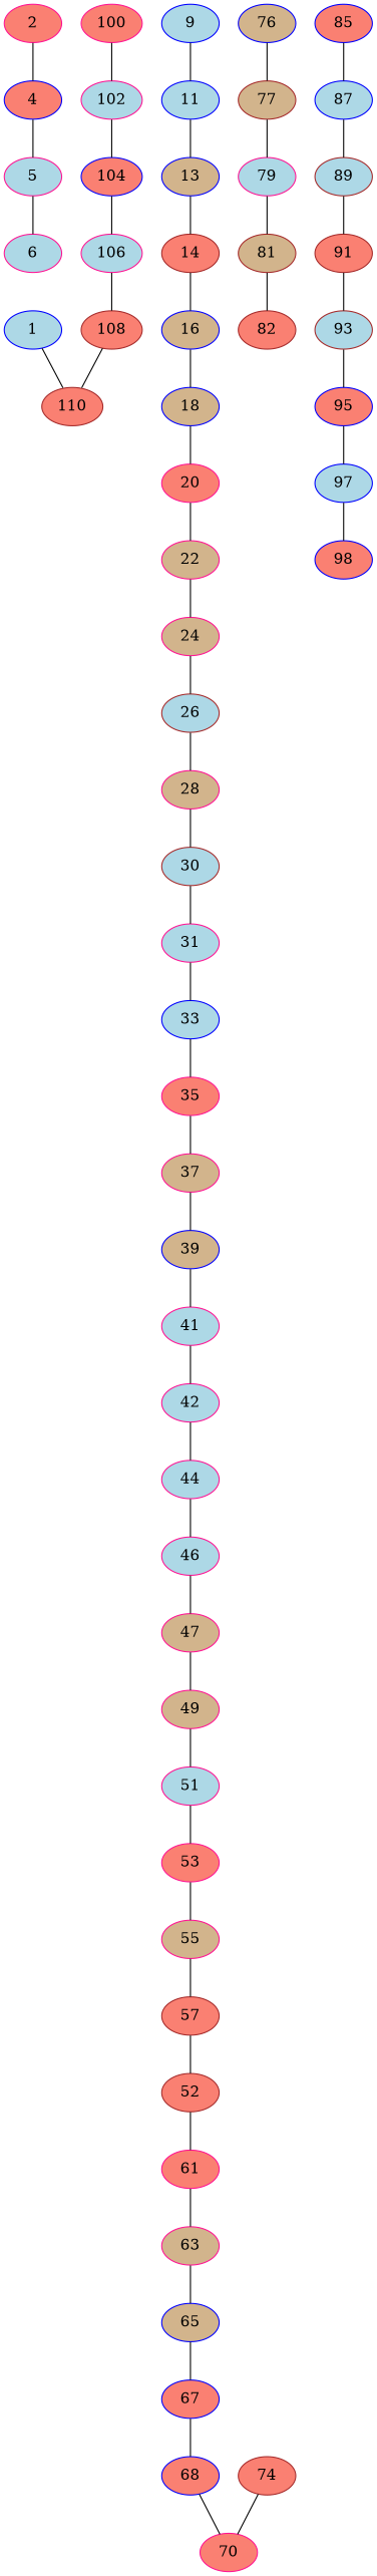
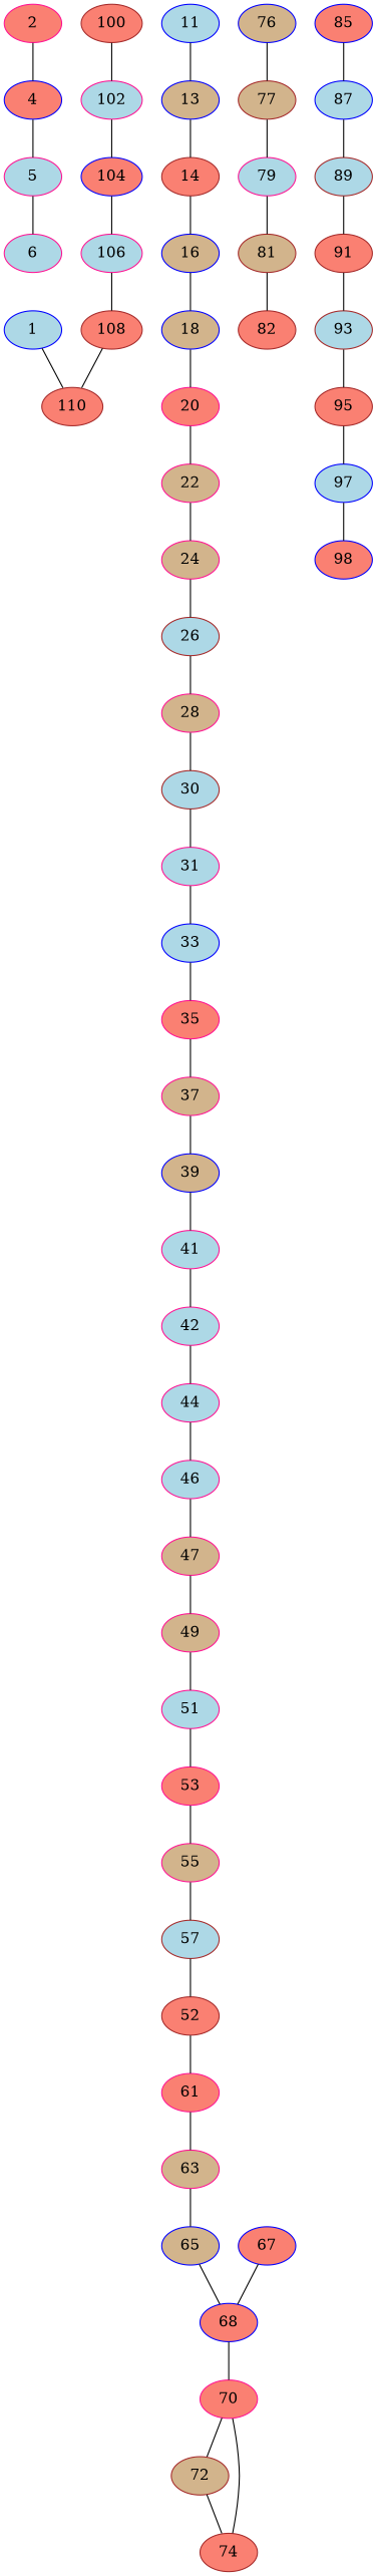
  graph {
    node [color=deeppink fillcolor=salmon style=filled]
    2 [super="+3"]
    4 [color=blue]
    1 [color=blue fillcolor=lightblue]
    110 [color=brown]
    5 [fillcolor=lightblue]
    6 [fillcolor=lightblue]
-   9 [color=blue fillcolor=lightblue super="+10"]
    11 [color=blue fillcolor=lightblue super="+12"]
    13 [color=blue fillcolor=tan]
    14 [color=brown super="+15"]
    16 [color=blue fillcolor=tan super="+17"]
    18 [color=blue fillcolor=tan super="+19"]
    20 [super="+21"]
    22 [fillcolor=tan super="+23"]
    24 [fillcolor=tan super="+25"]
    26 [color=brown fillcolor=lightblue super="+27"]
    28 [fillcolor=tan super="+29"]
    30 [color=brown fillcolor=lightblue]
    31 [fillcolor=lightblue super="+32"]
    33 [color=blue fillcolor=lightblue super="+34"]
    35 [super="+36"]
    37 [fillcolor=tan super="+38"]
    39 [color=blue fillcolor=tan super="+40"]
    41 [fillcolor=lightblue]
    42 [fillcolor=lightblue super="+43"]
    44 [fillcolor=lightblue super="+45"]
    46 [fillcolor=lightblue]
    47 [fillcolor=tan super="+48"]
    49 [fillcolor=tan super="+50"]
    51 [fillcolor=lightblue super="+52"]
    53 [super="+54"]
    55 [fillcolor=tan super="+56"]
-   57 [color=brown super="+58"]
+   57 [color=brown fillcolor=lightblue super="+58"]
    n34 [color=brown label=52 super="+60"]
    61 [super="+62"]
    63 [fillcolor=tan super="+64"]
    65 [color=blue fillcolor=tan super="+66"]
    67 [color=blue]
    68 [color=blue super="+69"]
    70 [super="+71"]
+   72 [color=brown fillcolor=tan super="+73"]
    74 [color=brown super="+75"]
    76 [color=blue fillcolor=tan]
    77 [color=brown fillcolor=tan super="+78"]
    79 [fillcolor=lightblue super="+80"]
    81 [color=brown fillcolor=tan]
    82 [color=brown]
    85 [color=blue super="+86"]
    87 [color=blue fillcolor=lightblue super="+88"]
    89 [color=brown fillcolor=lightblue super="+90"]
    91 [color=brown super="+92"]
    93 [color=brown fillcolor=lightblue super="+94"]
-   95 [color=blue super="+96"]
+   95 [color=brown super="+96"]
    97 [color=blue fillcolor=lightblue]
    98 [color=blue super="+99"]
-   100 [super="+101"]
+   100 [color=brown super="+101"]
    102 [fillcolor=lightblue super="+103"]
    104 [color=blue super="+105"]
    106 [fillcolor=lightblue super="+107"]
    108 [color=brown super="+109"]
    2 -- 4
    4 -- 5
    1 -- 110
    5 -- 6
-   9 -- 11
    11 -- 13
    13 -- 14
    14 -- 16
    16 -- 18
    18 -- 20
    20 -- 22
    22 -- 24
    24 -- 26
    26 -- 28
    28 -- 30
    30 -- 31
    31 -- 33
    33 -- 35
    35 -- 37
    37 -- 39
    39 -- 41
    41 -- 42
    42 -- 44
    44 -- 46
    46 -- 47
    47 -- 49
    49 -- 51
    51 -- 53
    53 -- 55
    55 -- 57
    57 -- n34
    n34 -- 61
    61 -- 63
    63 -- 65
-   65 -- 67
+   65 -- 68
    67 -- 68
    68 -- 70
+   70 -- 72
+   72 -- 74
    74 -- 70
    76 -- 77
    77 -- 79
    79 -- 81
    81 -- 82
    85 -- 87
    87 -- 89
    89 -- 91
    91 -- 93
    93 -- 95
    95 -- 97
    97 -- 98
    100 -- 102
    102 -- 104
    104 -- 106
    106 -- 108
    108 -- 110
  }
